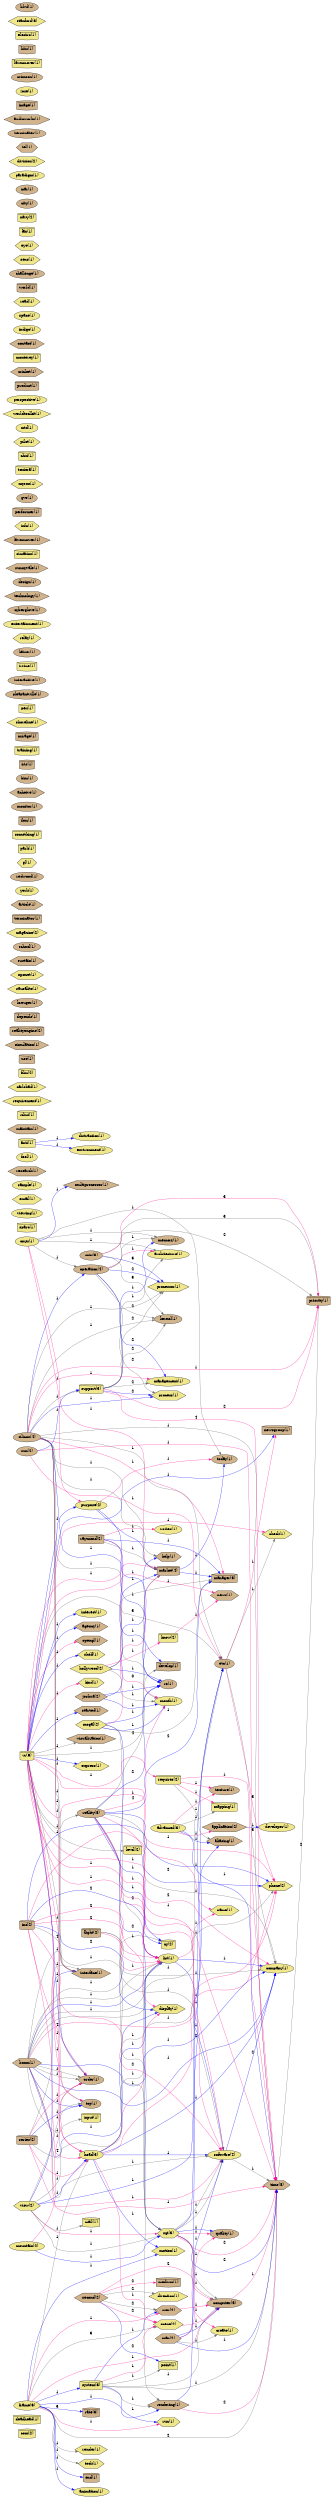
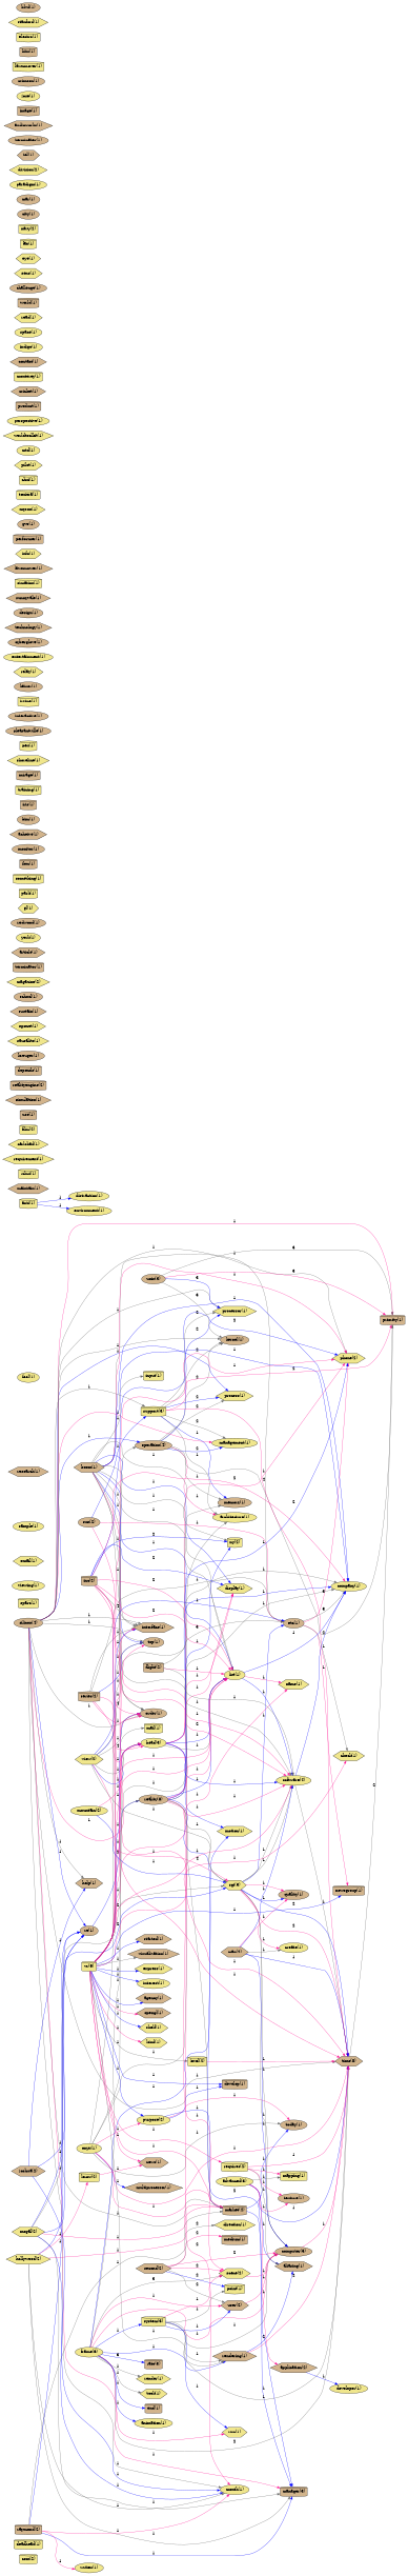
  digraph {
    rankdir=LR
    node [fillcolor=khaki shape=hexagon style=filled]
    edge [color=gray40]
    n1 [label="com(2)" shape=cylinder]
    n2 [label="deadhead(1)" shape=cylinder]
    n3 [label="onyx(1)" shape=ellipse]
    n4 [fillcolor=tan label="operation(4)" shape=ellipse]
    n5 [fillcolor=tan label="multiprocessor(1)"]
    n6 [label="architecture(1)" shape=ellipse]
    n7 [label="purpose(2)" shape=ellipse]
    n8 [fillcolor=tan label="market(4)" shape=cylinder]
    n9 [fillcolor=tan label="memory(1)" shape=ellipse]
    n10 [fillcolor=tan label="today(1)" shape=ellipse]
    n11 [fillcolor=tan label="time(8)"]
    n12 [label="process(1)"]
    n13 [label="management(1)" shape=ellipse]
    n14 [label="processor(1)"]
    n15 [fillcolor=tan label="kernel(1)" shape=ellipse]
    n16 [fillcolor=tan label="priority(1)" shape=cylinder]
    n17 [fillcolor=tan label="develop(1)" shape=cylinder]
    n18 [fillcolor=tan label="manager(3)" shape=cylinder]
    n19 [fillcolor=tan label="silicon(4)" shape=ellipse]
    n20 [fillcolor=tan label="help(1)"]
    n21 [label="support(3)" shape=cylinder]
    n22 [fillcolor=tan label="etc(1)" shape=ellipse]
    n23 [fillcolor=tan label="top(1)" shape=ellipse]
    n24 [fillcolor=tan label="interface(1)"]
    n25 [label="head(3)" shape=ellipse]
    n26 [label="month(1)" shape=ellipse]
    n27 [fillcolor=tan label="re(1)" shape=ellipse]
    n28 [fillcolor=tan label="order(1)" shape=ellipse]
    n29 [label="phone(2)"]
    n30 [label="company(1)" shape=ellipse]
    n31 [fillcolor=tan label="newsgroup(1)" shape=cylinder]
    n32 [label="check(1)"]
    n33 [label="motion(1)"]
    n34 [label="scene(2)"]
    n35 [label="display(1)"]
    n36 [label="list(1)" shape=ellipse]
    n37 [label="software(4)" shape=ellipse]
    n38 [fillcolor=tan label="computer(5)" shape=ellipse]
    n39 [label="name(1)"]
    n40 [label="sparc(1)" shape=cylinder]
    n41 [label="viewing(1)" shape=ellipse]
    n42 [label="email(1)"]
    n43 [label="frame(6)" shape=ellipse]
    n44 [label="render(1)"]
    n45 [label="system(3)" shape=cylinder]
    n46 [label="took(1)"]
    n47 [fillcolor=tan label="end(1)" shape=cylinder]
    n48 [fillcolor=tan label="rendering(1)"]
    n49 [fillcolor=tan label="user(2)"]
    n50 [label="animation(1)" shape=ellipse]
    n51 [label="run(1)"]
    n52 [fillcolor=tan label="rate(3)" shape=cylinder]
    n53 [label="point(1)" shape=cylinder]
    n54 [fillcolor=tan label="aliasing(1)"]
    n55 [label="sample(1)" shape=ellipse]
    n56 [fillcolor=tan label="research(1)"]
    n57 [fillcolor=tan label="second(2)"]
    n58 [label="direction(1)"]
    n59 [fillcolor=tan label="medium(1)" shape=cylinder]
    n60 [label="feel(1)" shape=ellipse]
    n61 [label="anti(1)" shape=cylinder]
    n62 [label="distraction(1)" shape=ellipse]
    n63 [label="environment(1)" shape=ellipse]
    n64 [fillcolor=tan label="maintain(1)"]
    n65 [label="rchui(1)" shape=cylinder]
    n66 [fillcolor=tan label="joshua(2)"]
    n67 [label="advanced(3)" shape=ellipse]
    n68 [fillcolor=tan label="application(2)"]
    n69 [label="mapping(1)" shape=cylinder]
    n70 [fillcolor=tan label="texture(1)" shape=ellipse]
    n71 [label="developer(1)" shape=ellipse]
    n72 [label="requirement(1)"]
    n73 [label="carlsbad(1)"]
    n74 [label="film(2)" shape=cylinder]
    n75 [fillcolor=tan label="use(1)" shape=cylinder]
    n76 [fillcolor=tan label="boom(1)"]
    n77 [label="input(1)" shape=cylinder]
    n78 [label="ny(2)" shape=cylinder]
    n79 [fillcolor=tan label="simulation(1)"]
    n80 [fillcolor=tan label="realityengine(2)" shape=cylinder]
    n81 [fillcolor=tan label="depends(1)" shape=cylinder]
    n82 [fillcolor=tan label="kreuger(1)" shape=ellipse]
    n83 [label="sausalito(1)"]
    n84 [label="npsnet(1)"]
    n85 [label="mogal(2)"]
    n86 [label="sgi(3)"]
    n87 [label="create(1)" shape=ellipse]
    n88 [fillcolor=tan label="quality(1)" shape=ellipse]
    n89 [fillcolor=tan label="sun(2)" shape=ellipse]
    n90 [fillcolor=tan label="sustain(1)"]
    n91 [fillcolor=tan label="school(1)" shape=ellipse]
    n92 [label="magazine(2)"]
    n93 [fillcolor=tan label="terminator(1)" shape=cylinder]
    n94 [fillcolor=tan label="article(1)"]
    n95 [fillcolor=tan label="series(2)" shape=cylinder]
    n96 [label="york(1)" shape=ellipse]
    n97 [fillcolor=tan label="redwood(1)" shape=ellipse]
    n98 [label="gl(1)"]
    n99 [label="view(2)"]
    n100 [label="mail(1)" shape=cylinder]
    n101 [label="park(1)" shape=cylinder]
    n102 [label="something(1)" shape=cylinder]
    n103 [fillcolor=tan label="ibm(1)" shape=cylinder]
    n104 [label="hollywood(2)"]
    n105 [label="know(2)" shape=cylinder]
    n106 [fillcolor=tan label="news(1)"]
    n107 [label="vr(9)" shape=cylinder]
    n108 [label="level(2)" shape=cylinder]
    n109 [fillcolor=tan label="started(1)"]
    n110 [label="requires(2)" shape=cylinder]
    n111 [fillcolor=tan label="visualization(1)"]
    n112 [fillcolor=tan label="reality(8)" shape=ellipse]
    n113 [label="express(1)"]
    n114 [label="interest(1)" shape=ellipse]
    n115 [fillcolor=tan label="agency(1)"]
    n116 [fillcolor=tan label="opengl(1)"]
    n117 [label="shelf(1)"]
    n118 [label="kind(1)"]
    n119 [fillcolor=tan label="monitor(1)" shape=ellipse]
    n120 [fillcolor=tan label="raymond(2)" shape=cylinder]
    n121 [label="writes(1)" shape=ellipse]
    n122 [fillcolor=tan label="acheive(1)"]
    n123 [fillcolor=tan label="inc(2)" shape=cylinder]
    n124 [fillcolor=tan label="bim(1)" shape=ellipse]
    n125 [fillcolor=tan label="iris(1)" shape=cylinder]
    n126 [label="training(1)" shape=cylinder]
    n127 [fillcolor=tan label="mirage(1)" shape=cylinder]
    n128 [label="shoreline(1)"]
    n129 [label="pex(1)" shape=cylinder]
    n130 [fillcolor=tan label="pleasantville(1)" shape=ellipse]
    n131 [fillcolor=tan label="interactive(1)" shape=ellipse]
    n132 [label="irvine(1)" shape=cylinder]
    n133 [fillcolor=tan label="kaiser(1)" shape=ellipse]
    n134 [label="relay(1)"]
    n135 [label="entertainment(1)" shape=ellipse]
    n136 [fillcolor=tan label="cyberglove(1)" shape=ellipse]
    n137 [fillcolor=tan label="technology(1)"]
    n138 [fillcolor=tan label="design(1)" shape=ellipse]
    n139 [fillcolor=tan label="sunnyvale(1)"]
    n140 [label="simation(1)" shape=cylinder]
    n141 [fillcolor=tan label="lawnmower(1)"]
    n142 [label="info(1)"]
    n143 [fillcolor=tan label="performer(1)" shape=cylinder]
    n144 [fillcolor=tan label="gvs(1)" shape=ellipse]
    n145 [label="myron(1)"]
    n146 [label="texiera(1)" shape=cylinder]
    n147 [label="chui(1)" shape=cylinder]
    n148 [label="pilot(1)"]
    n149 [label="mtd(1)" shape=ellipse]
    n150 [fillcolor=tan label="unix(3)" shape=ellipse]
    n151 [label="worldtoolkit(1)"]
    n152 [fillcolor=tan label="man(2)"]
    n153 [label="perspective(1)" shape=ellipse]
    n154 [fillcolor=tan label="product(1)" shape=cylinder]
    n155 [fillcolor=tan label="cricket(1)"]
    n156 [label="monterey(1)" shape=cylinder]
    n157 [fillcolor=tan label="contact(1)"]
    n158 [label="indigo(1)" shape=ellipse]
    n159 [fillcolor=tan label="flight(2)" shape=cylinder]
    n160 [label="space(1)" shape=ellipse]
    n161 [label="read(1)"]
    n162 [fillcolor=tan label="world(1)" shape=cylinder]
    n163 [label="mountain(2)" shape=ellipse]
    n164 [fillcolor=tan label="challenge(1)" shape=ellipse]
    n165 [label="sens(1)"]
    n166 [label="eye(1)"]
    n167 [label="fax(1)" shape=cylinder]
    n168 [label="navy(2)" shape=cylinder]
    n169 [fillcolor=tan label="city(1)" shape=ellipse]
    n170 [fillcolor=tan label="mar(1)" shape=ellipse]
    n171 [label="paradigm(1)" shape=ellipse]
    n172 [label="division(2)"]
    n173 [fillcolor=tan label="tel(1)"]
    n174 [fillcolor=tan label="terminater(1)" shape=ellipse]
    n175 [fillcolor=tan label="audioworks(1)"]
    n176 [fillcolor=tan label="image(1)" shape=cylinder]
    n177 [label="jose(1)" shape=ellipse]
    n178 [fillcolor=tan label="crimson(1)" shape=ellipse]
    n179 [label="lawnmover(1)" shape=cylinder]
    n180 [fillcolor=tan label="hits(1)" shape=cylinder]
    n181 [label="electro(1)" shape=cylinder]
-   n182 [label="stanford(3)"]
+   n182 [label="stanford(1)"]
    n183 [fillcolor=tan label="blvd(1)" shape=ellipse]
    n3 -> n4 [label=1]
    n3 -> n5 [color=blue label=1]
    n3 -> n6 [label=1]
    n3 -> n7 [color=deeppink label=1]
    n3 -> n8 [color=deeppink label=1]
    n3 -> n9 [label=1]
    n3 -> n10 [label=1]
+   n3 -> n11 [color=deeppink label=1]
    n4 -> n6 [color=deeppink label=1]
    n4 -> n9 [label=1]
    n4 -> n12 [label=2]
    n4 -> n13 [color=blue label=2]
    n4 -> n14 [color=blue label=2]
    n4 -> n15 [label=2]
    n4 -> n16 [label=2]
    n7 -> n8 [color=blue label=1]
    n7 -> n10 [color=deeppink label=1]
    n7 -> n17 [color=blue label=1]
    n8 -> n10 [color=blue label=1]
    n8 -> n18 [color=blue label=1]
    n11 -> n16 [label=2]
    n19 -> n4 [color=blue label=1]
    n19 -> n8 [label=1]
    n19 -> n11 [label=1]
    n19 -> n12 [color=blue label=1]
    n19 -> n13 [color=deeppink label=1]
    n19 -> n14 [label=1]
    n19 -> n15 [label=1]
    n19 -> n16 [color=deeppink label=1]
    n19 -> n18 [color=deeppink label=1]
    n19 -> n20 [label=1]
    n19 -> n21 [label=1]
    n19 -> n22 [label=1]
    n19 -> n23 [label=1]
    n19 -> n24 [label=1]
    n19 -> n25 [color=deeppink label=1]
    n19 -> n26 [label=1]
    n19 -> n27 [color=blue label=1]
    n19 -> n28 [label=1]
    n21 -> n6 [label=1]
    n21 -> n9 [color=blue label=1]
    n21 -> n11 [color=deeppink label=4]
    n21 -> n12 [color=blue label=2]
    n21 -> n13 [label=2]
    n21 -> n14 [label=2]
    n21 -> n15 [label=2]
    n21 -> n16 [color=deeppink label=2]
    n22 -> n29 [color=deeppink label=3]
    n22 -> n30 [label=3]
    n22 -> n31 [color=deeppink label=1]
    n22 -> n32 [label=1]
    n25 -> n29 [color=deeppink label=1]
    n25 -> n30 [color=blue label=1]
    n25 -> n33 [color=blue label=1]
    n25 -> n34 [color=deeppink label=1]
    n25 -> n35 [color=deeppink label=1]
    n25 -> n36 [color=blue label=1]
    n25 -> n36 [label=1]
    n25 -> n37 [color=blue label=1]
    n34 -> n38 [color=deeppink label=1]
    n36 -> n30 [color=blue label=1]
    n36 -> n37 [color=blue label=1]
    n36 -> n39 [color=deeppink label=1]
    n37 -> n11 [label=1]
    n37 -> n30 [color=blue label=2]
    n38 -> n11 [color=deeppink label=1]
    n43 -> n11 [label=2]
    n43 -> n25 [label=1]
    n43 -> n33 [color=blue label=1]
    n43 -> n34 [label=3]
    n43 -> n38 [color=deeppink label=1]
    n43 -> n44 [label=1]
    n43 -> n45 [color=blue label=1]
    n43 -> n46 [label=1]
    n43 -> n47 [color=blue label=1]
    n43 -> n48 [color=blue label=1]
    n43 -> n49 [color=deeppink label=1]
    n43 -> n50 [color=blue label=1]
    n43 -> n51 [color=deeppink label=1]
    n43 -> n52 [color=blue label=3]
    n45 -> n11 [label=1]
    n45 -> n34 [color=deeppink label=1]
    n45 -> n38 [label=1]
    n45 -> n48 [label=1]
    n45 -> n49 [color=blue label=1]
    n45 -> n51 [color=blue label=1]
    n45 -> n53 [label=1]
    n48 -> n11 [color=deeppink label=2]
    n48 -> n54 [color=blue label=2]
    n49 -> n38 [color=deeppink label=1]
    n57 -> n34 [color=deeppink label=2]
    n57 -> n38 [color=deeppink label=2]
    n57 -> n49 [label=2]
    n57 -> n53 [color=blue label=2]
    n57 -> n58 [label=2]
    n57 -> n59 [color=deeppink label=2]
    n61 -> n62 [color=blue label=1]
    n61 -> n63 [color=blue label=1]
    n66 -> n20 [color=blue label=1]
    n66 -> n26 [color=blue label=1]
    n66 -> n27 [color=blue label=1]
    n67 -> n11 [color=blue label=1]
    n67 -> n54 [color=blue label=1]
    n67 -> n68 [color=deeppink label=1]
    n67 -> n69 [label=1]
    n67 -> n70 [color=deeppink label=1]
    n68 -> n71 [color=blue label=1]
    n76 -> n23 [color=blue label=1]
    n76 -> n24 [label=1]
    n76 -> n28 [label=1]
    n76 -> n28 [label=1]
    n76 -> n29 [label=1]
    n76 -> n29 [color=deeppink label=1]
    n76 -> n30 [color=blue label=1]
    n76 -> n30 [color=blue label=1]
    n76 -> n35 [color=blue label=1]
    n76 -> n36 [label=1]
    n76 -> n36 [color=blue label=1]
    n76 -> n36 [label=1]
    n76 -> n37 [color=deeppink label=1]
    n76 -> n37 [label=1]
    n76 -> n77 [label=1]
    n76 -> n78 [label=1]
    n85 -> n8 [color=deeppink label=1]
    n85 -> n18 [label=1]
    n85 -> n26 [color=blue label=1]
    n85 -> n27 [color=blue label=1]
    n85 -> n86 [color=blue label=2]
    n85 -> n86 [label=2]
    n86 -> n11 [color=blue label=2]
    n86 -> n11 [color=deeppink label=2]
    n86 -> n22 [color=blue label=1]
    n86 -> n37 [label=1]
    n86 -> n37 [label=1]
    n86 -> n38 [label=1]
    n86 -> n38 [label=1]
    n86 -> n87 [color=deeppink label=1]
    n86 -> n88 [color=deeppink label=1]
    n86 -> n88 [color=blue label=1]
    n89 -> n11 [color=deeppink label=1]
    n89 -> n21 [color=blue label=1]
    n89 -> n22 [color=deeppink label=1]
    n95 -> n11 [color=deeppink label=1]
    n95 -> n22 [label=1]
    n95 -> n23 [color=blue label=1]
    n95 -> n24 [label=1]
    n95 -> n25 [color=deeppink label=1]
    n95 -> n28 [color=deeppink label=1]
    n99 -> n22 [color=blue label=1]
    n99 -> n23 [label=1]
    n99 -> n24 [color=blue label=1]
    n99 -> n25 [color=blue label=1]
    n99 -> n28 [label=1]
    n99 -> n86 [color=deeppink label=1]
    n99 -> n86 [label=1]
    n99 -> n100 [label=1]
-   n104 -> n8 [color=blue label=1]
+   n104 -> n8 [color=deeppink label=1]
    n104 -> n18 [label=1]
    n104 -> n26 [label=1]
    n104 -> n27 [color=blue label=1]
    n104 -> n105 [color=deeppink label=1]
    n105 -> n106 [color=deeppink label=1]
    n107 -> n7 [color=blue label=1]
    n107 -> n8 [color=deeppink label=1]
-   n107 -> n17 [label=1]
+   n107 -> n17 [color=blue label=1]
    n107 -> n22 [label=3]
    n107 -> n23 [color=deeppink label=1]
    n107 -> n24 [color=deeppink label=1]
    n107 -> n25 [color=deeppink label=1]
    n107 -> n28 [color=blue label=1]
    n107 -> n29 [color=deeppink label=1]
    n107 -> n31 [color=blue label=1]
    n107 -> n32 [color=deeppink label=1]
    n107 -> n36 [color=deeppink label=1]
    n107 -> n36 [color=deeppink label=1]
    n107 -> n37 [color=deeppink label=1]
    n107 -> n39 [color=deeppink label=1]
    n107 -> n48 [label=1]
    n107 -> n106 [color=deeppink label=1]
    n107 -> n108 [label=1]
    n107 -> n109 [color=blue label=1]
    n107 -> n110 [color=deeppink label=1]
    n107 -> n111 [label=1]
    n107 -> n112 [label=1]
    n107 -> n113 [color=blue label=1]
    n107 -> n114 [color=blue label=1]
    n107 -> n115 [color=blue label=1]
    n107 -> n116 [color=deeppink label=1]
    n107 -> n117 [color=blue label=1]
    n107 -> n118 [color=deeppink label=1]
    n108 -> n11 [color=deeppink label=1]
    n110 -> n11 [color=deeppink label=1]
    n110 -> n54 [label=1]
    n110 -> n69 [color=deeppink label=1]
    n110 -> n70 [color=deeppink label=1]
    n112 -> n8 [label=4]
    n112 -> n18 [color=blue label=2]
-   n112 -> n26 [color=deeppink label=4]
-   n112 -> n27 [color=blue label=2]
+   n112 -> n26 [color=deeppink label=2]
+   n27 -> n112 [color=blue label=2]
    n112 -> n29 [color=blue label=1]
    n112 -> n30 [label=1]
    n112 -> n35 [color=deeppink label=1]
    n112 -> n36 [color=blue label=1]
    n112 -> n36 [color=deeppink label=1]
    n112 -> n37 [color=deeppink label=1]
    n112 -> n78 [color=blue label=1]
    n112 -> n86 [label=1]
    n120 -> n8 [label=1]
    n120 -> n18 [color=blue label=1]
-   n120 -> n26 [color=deeppink label=0]
+   n120 -> n26 [color=deeppink label=1]
    n120 -> n27 [color=blue label=1]
    n120 -> n121 [color=deeppink label=1]
    n123 -> n24 [label=4]
    n123 -> n25 [color=deeppink label=4]
    n123 -> n28 [color=deeppink label=4]
    n123 -> n29 [color=blue label=2]
    n123 -> n30 [color=deeppink label=2]
    n123 -> n35 [color=blue label=2]
    n123 -> n36 [color=deeppink label=2]
    n123 -> n36 [color=deeppink label=2]
    n123 -> n37 [color=deeppink label=2]
    n123 -> n78 [color=blue label=2]
    n150 -> n14 [color=blue label=3]
    n150 -> n15 [label=3]
    n150 -> n16 [label=3]
    n150 -> n16 [color=deeppink label=3]
    n152 -> n11 [color=blue label=1]
    n152 -> n37 [color=blue label=1]
    n152 -> n38 [color=blue label=1]
    n152 -> n87 [label=1]
    n152 -> n88 [color=deeppink label=1]
    n159 -> n30 [label=1]
    n159 -> n36 [color=deeppink label=1]
    n159 -> n37 [label=1]
    n163 -> n28 [color=deeppink label=1]
    n163 -> n86 [color=blue label=1]
  }
